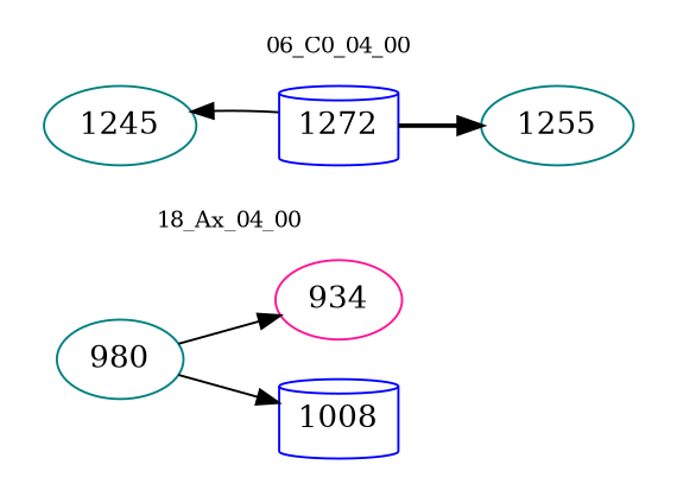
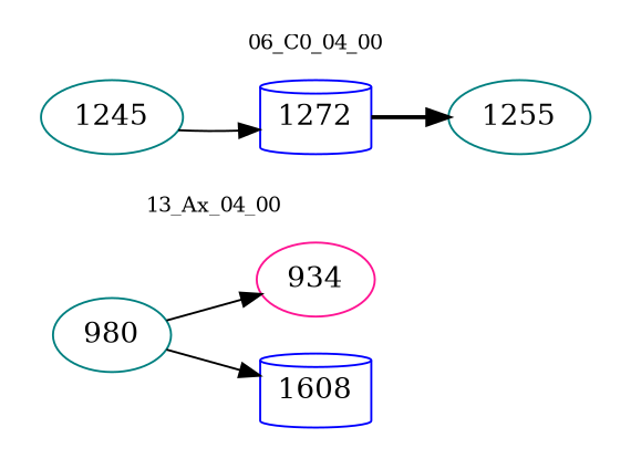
  digraph {
    rankdir=LR
    node [color=teal shape=ellipse]
    edge [color=black style=solid]
    n1 [label=980]
-   n2 [color=blue label=1008 shape=cylinder]
+   n2 [color=blue label=1608 shape=cylinder]
    n3 [color=deeppink label=934]
    n4 [label=1245]
    n5 [label=1255]
    n6 [color=blue label=1272 shape=cylinder]
    subgraph cluster_1 {
      color=white
      fontsize=10
-     label="18_Ax_04_00"
+     label="13_Ax_04_00"
      n1
      n2
      n3
    }
    subgraph cluster_2 {
      color=white
      fontsize=10
      label="06_C0_04_00"
      n4
      n5
      n6
    }
    n1 -> n2
    n1 -> n3
-   n6 -> n4
+   n4 -> n6
    n6 -> n5 [style=bold]
  }
